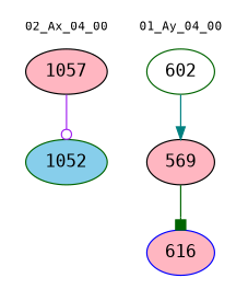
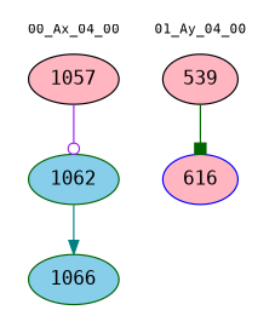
  digraph {
    fontname="DejaVu Sans Mono"
    node [color=darkgreen fillcolor=lightpink fontname="DejaVu Sans Mono" style=filled]
    edge [arrowhead=normal color=teal fontname="DejaVu Sans Mono"]
-   n1 [fillcolor=skyblue label=1052]
+   n1 [fillcolor=skyblue label=1062]
    n2 [color=black label=1057]
-   n4 [fillcolor=white label=602]
-   n5 [color=black label=569]
+   n3 [fillcolor=skyblue label=1066]
+   n5 [color=black label=539]
    n6 [color=blue label=616]
    subgraph cluster_1 {
      color=white
      fontsize=10
-     label="02_Ax_04_00"
+     label="00_Ax_04_00"
      n1
      n2
+     n3
    }
    subgraph cluster_2 {
      color=white
      fontsize=10
      label="01_Ay_04_00"
-     n4
      n5
      n6
    }
+   n1 -> n3
    n2 -> n1 [arrowhead=odot color=purple]
-   n4 -> n5
    n5 -> n6 [arrowhead=box color=darkgreen]
  }
